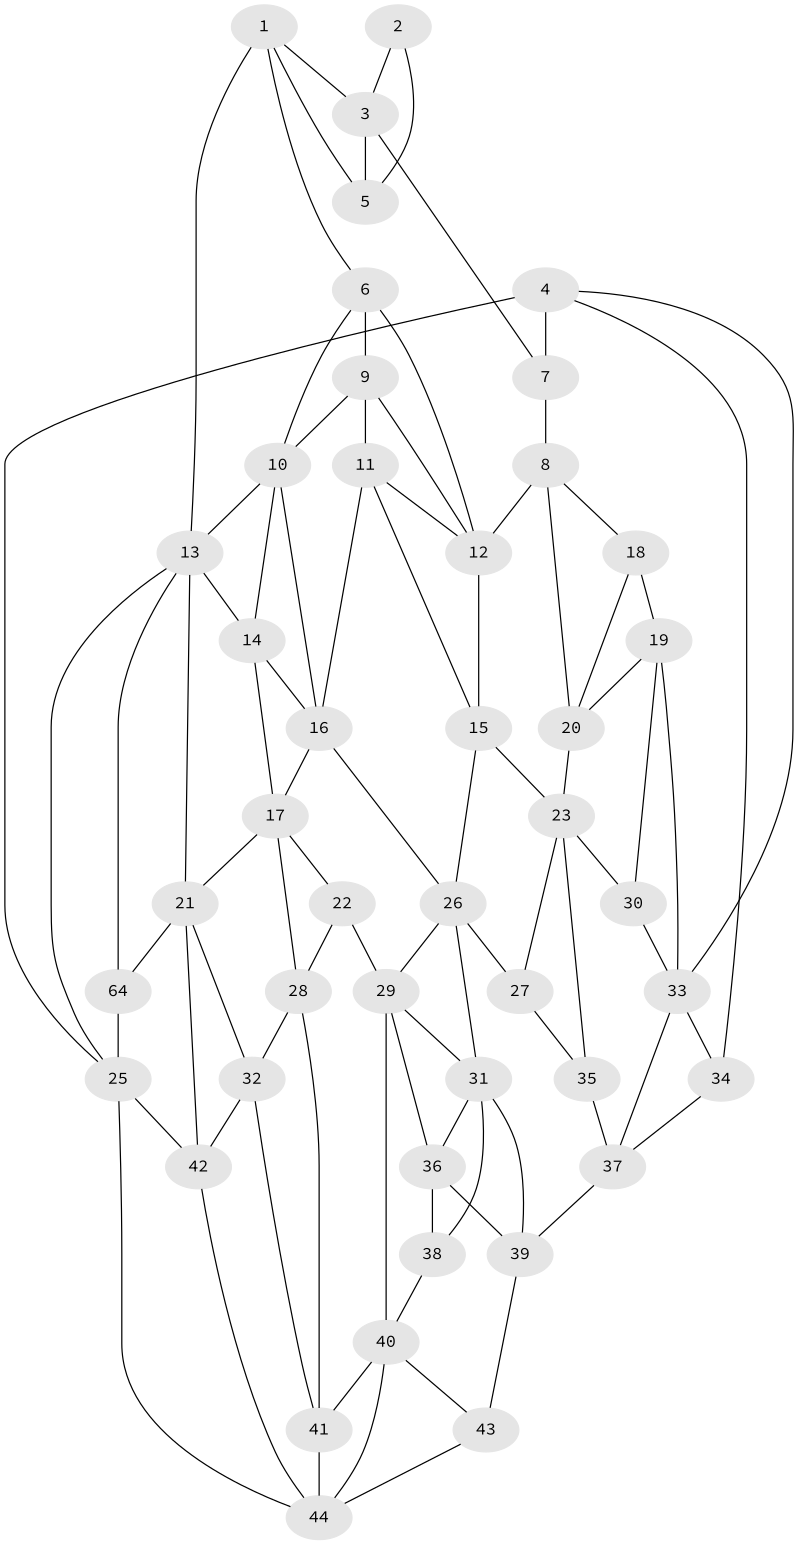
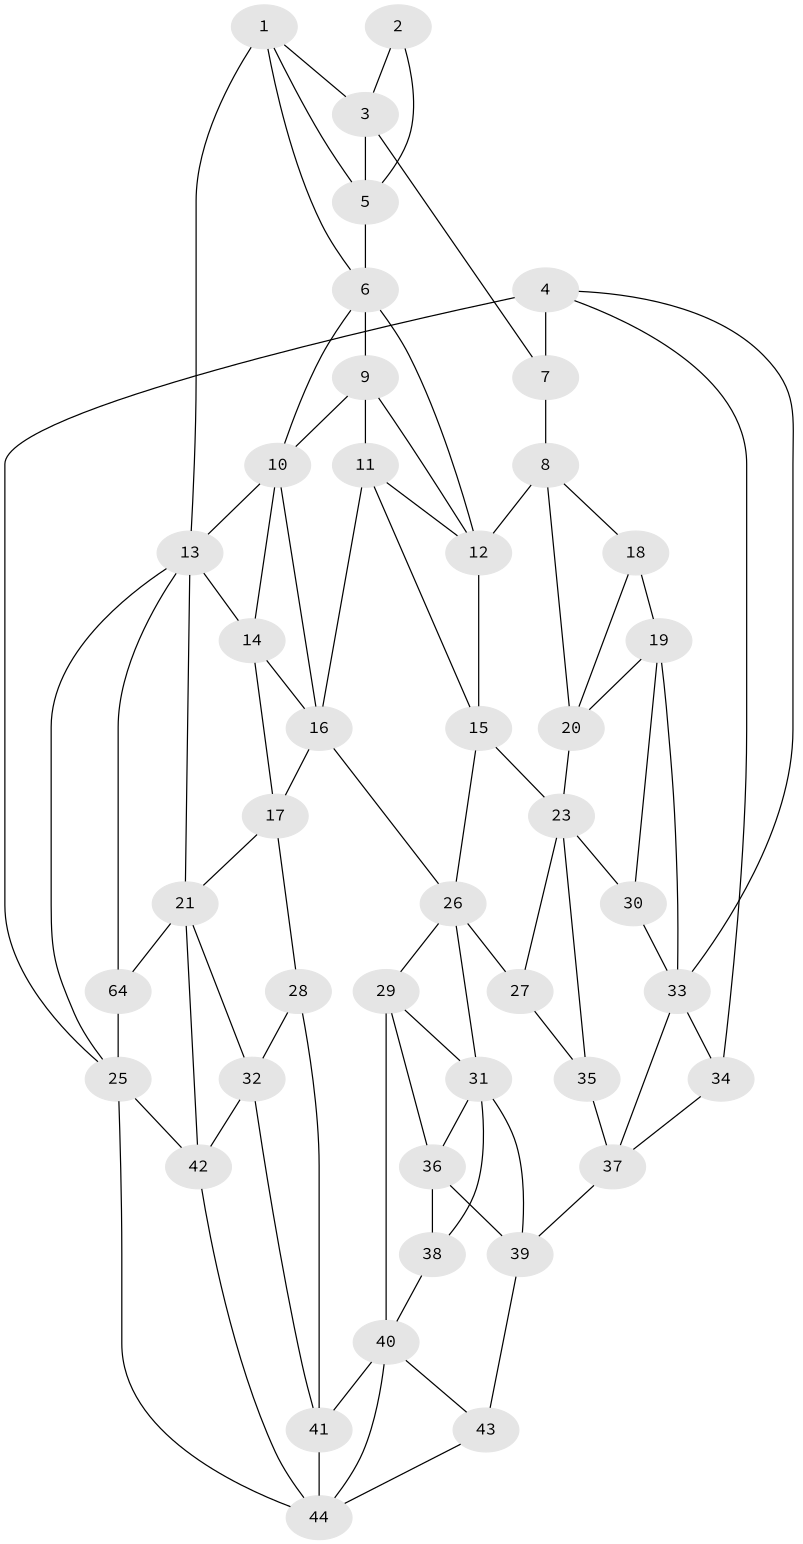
  graph {
    fontname="Source Code Pro"
    node [color=gray90 fontname="Source Code Pro" style=filled]
    edge [fontname="Source Code Pro" weight=1.0]
    1
    3
    5
    6
    13
    7
    9
    10
    12
    25
    14
    21
    n13 [label=64]
    2
    8
    4
    33
    34
    42
    44
    37
    11
    16
    15
    18
    20
    19
    23
    17
    26
    32
-   22
    28
    30
    27
    35
    29
    31
    41
    36
    40
    38
    39
    43
    1 -- 3
    1 -- 5
    1 -- 6
    1 -- 13
    3 -- 5
    3 -- 7
+   5 -- 6 [weight=2.0]
    6 -- 9
    6 -- 10
    6 -- 12
    13 -- 25
    13 -- 14
    13 -- 21
    13 -- n13
    7 -- 8
    9 -- 10 [weight=2.0]
    9 -- 12
    9 -- 11 [weight=2.0]
    10 -- 13
    10 -- 14
    10 -- 16
    12 -- 15
    25 -- 42
    25 -- 44
    14 -- 16
    14 -- 17
    21 -- n13
    21 -- 42
    21 -- 32
    n13 -- 25 [weight=2.0]
    2 -- 3 [weight=2.0]
    2 -- 5 [weight=2.0]
    8 -- 12
    8 -- 18
    8 -- 20
    4 -- 7 [weight=2.0]
    4 -- 25
    4 -- 33
    4 -- 34
    33 -- 34
    33 -- 37
    34 -- 37
    42 -- 44
    37 -- 39
    11 -- 12
    11 -- 16
    11 -- 15
    16 -- 17
    16 -- 26
    15 -- 23 [weight=2.0]
    15 -- 26
    18 -- 20
    18 -- 19 [weight=2.0]
    20 -- 23
    19 -- 33
    19 -- 20
    19 -- 30
    23 -- 30
    23 -- 27
    23 -- 35
    17 -- 21
-   17 -- 22
    17 -- 28
    26 -- 27 [weight=2.0]
    26 -- 29
    26 -- 31
    32 -- 42
    32 -- 41
-   22 -- 28
-   22 -- 29
    28 -- 32
    28 -- 41
    30 -- 33 [weight=2.0]
    27 -- 35
    35 -- 37 [weight=2.0]
    29 -- 31
    29 -- 36
    29 -- 40
    31 -- 36
    31 -- 38
    31 -- 39
    41 -- 44 [weight=2.0]
    36 -- 38 [weight=2.0]
    36 -- 39 [weight=2.0]
    40 -- 44
    40 -- 41
    40 -- 43
    38 -- 40
    39 -- 43 [weight=2.0]
    43 -- 44
  }
